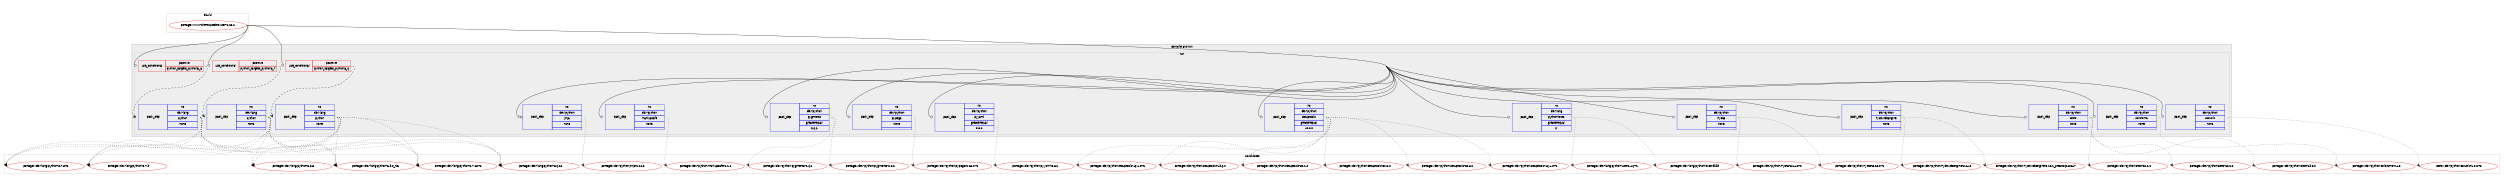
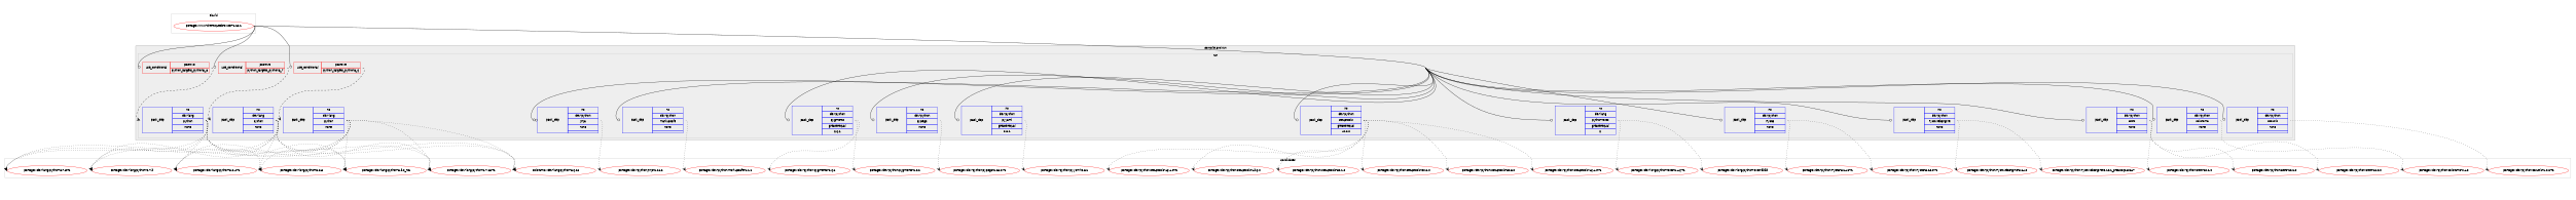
  digraph {
    compound=true
    concentrate=true
    fontname=Helvetica
    fontsize=10
    newrank=true
    rankdir=TB
    ranksep=1.5
    node [color=red fontname=Helvetica fontsize=10]
    edge [arrowhead=vee headport=w style=dotted tailport=e weight=100]
    n1 [label="portage://www-client/qutebrowser-1.13.1" width=4]
    n2 [color=blue label=<<TABLE BORDER="0" CELLBORDER="1" CELLSPACING="0" CELLPADDING="4" WIDTH="220"><TR><TD ROWSPAN="6" CELLPADDING="30">pack_dep</TD></TR><TR><TD WIDTH="110">no</TD></TR><TR><TD>dev-lang</TD></TR><TR><TD>python</TD></TR><TR><TD>none</TD></TR><TR><TD></TD></TR></TABLE>> shape=none]
    n3 [label=<<TABLE BORDER="0" CELLBORDER="1" CELLSPACING="0" CELLPADDING="4"><TR><TD ROWSPAN="3" CELLPADDING="10">use_conditional</TD></TR><TR><TD>positive</TD></TR><TR><TD>python_targets_python3_6</TD></TR></TABLE>> shape=none]
    n4 [color=blue label=<<TABLE BORDER="0" CELLBORDER="1" CELLSPACING="0" CELLPADDING="4" WIDTH="220"><TR><TD ROWSPAN="6" CELLPADDING="30">pack_dep</TD></TR><TR><TD WIDTH="110">no</TD></TR><TR><TD>dev-lang</TD></TR><TR><TD>python</TD></TR><TR><TD>none</TD></TR><TR><TD></TD></TR></TABLE>> shape=none]
    n5 [label=<<TABLE BORDER="0" CELLBORDER="1" CELLSPACING="0" CELLPADDING="4"><TR><TD ROWSPAN="3" CELLPADDING="10">use_conditional</TD></TR><TR><TD>positive</TD></TR><TR><TD>python_targets_python3_7</TD></TR></TABLE>> shape=none]
    n6 [color=blue label=<<TABLE BORDER="0" CELLBORDER="1" CELLSPACING="0" CELLPADDING="4" WIDTH="220"><TR><TD ROWSPAN="6" CELLPADDING="30">pack_dep</TD></TR><TR><TD WIDTH="110">no</TD></TR><TR><TD>dev-lang</TD></TR><TR><TD>python</TD></TR><TR><TD>none</TD></TR><TR><TD></TD></TR></TABLE>> shape=none]
    n7 [label=<<TABLE BORDER="0" CELLBORDER="1" CELLSPACING="0" CELLPADDING="4"><TR><TD ROWSPAN="3" CELLPADDING="10">use_conditional</TD></TR><TR><TD>positive</TD></TR><TR><TD>python_targets_python3_8</TD></TR></TABLE>> shape=none]
    n8 [color=blue label=<<TABLE BORDER="0" CELLBORDER="1" CELLSPACING="0" CELLPADDING="4" WIDTH="220"><TR><TD ROWSPAN="6" CELLPADDING="30">pack_dep</TD></TR><TR><TD WIDTH="110">no</TD></TR><TR><TD>dev-lang</TD></TR><TR><TD>python-exec</TD></TR><TR><TD>greaterequal</TD></TR><TR><TD>2</TD></TR></TABLE>> shape=none]
    n9 [color=blue label=<<TABLE BORDER="0" CELLBORDER="1" CELLSPACING="0" CELLPADDING="4" WIDTH="220"><TR><TD ROWSPAN="6" CELLPADDING="30">pack_dep</TD></TR><TR><TD WIDTH="110">no</TD></TR><TR><TD>dev-python</TD></TR><TR><TD>PyQt5</TD></TR><TR><TD>none</TD></TR><TR><TD></TD></TR></TABLE>> shape=none]
    n10 [color=blue label=<<TABLE BORDER="0" CELLBORDER="1" CELLSPACING="0" CELLPADDING="4" WIDTH="220"><TR><TD ROWSPAN="6" CELLPADDING="30">pack_dep</TD></TR><TR><TD WIDTH="110">no</TD></TR><TR><TD>dev-python</TD></TR><TR><TD>PyQtWebEngine</TD></TR><TR><TD>none</TD></TR><TR><TD></TD></TR></TABLE>> shape=none]
    n11 [color=blue label=<<TABLE BORDER="0" CELLBORDER="1" CELLSPACING="0" CELLPADDING="4" WIDTH="220"><TR><TD ROWSPAN="6" CELLPADDING="30">pack_dep</TD></TR><TR><TD WIDTH="110">no</TD></TR><TR><TD>dev-python</TD></TR><TR><TD>attrs</TD></TR><TR><TD>none</TD></TR><TR><TD></TD></TR></TABLE>> shape=none]
    n12 [color=blue label=<<TABLE BORDER="0" CELLBORDER="1" CELLSPACING="0" CELLPADDING="4" WIDTH="220"><TR><TD ROWSPAN="6" CELLPADDING="30">pack_dep</TD></TR><TR><TD WIDTH="110">no</TD></TR><TR><TD>dev-python</TD></TR><TR><TD>colorama</TD></TR><TR><TD>none</TD></TR><TR><TD></TD></TR></TABLE>> shape=none]
    n13 [color=blue label=<<TABLE BORDER="0" CELLBORDER="1" CELLSPACING="0" CELLPADDING="4" WIDTH="220"><TR><TD ROWSPAN="6" CELLPADDING="30">pack_dep</TD></TR><TR><TD WIDTH="110">no</TD></TR><TR><TD>dev-python</TD></TR><TR><TD>cssutils</TD></TR><TR><TD>none</TD></TR><TR><TD></TD></TR></TABLE>> shape=none]
    n14 [color=blue label=<<TABLE BORDER="0" CELLBORDER="1" CELLSPACING="0" CELLPADDING="4" WIDTH="220"><TR><TD ROWSPAN="6" CELLPADDING="30">pack_dep</TD></TR><TR><TD WIDTH="110">no</TD></TR><TR><TD>dev-python</TD></TR><TR><TD>jinja</TD></TR><TR><TD>none</TD></TR><TR><TD></TD></TR></TABLE>> shape=none]
    n15 [color=blue label=<<TABLE BORDER="0" CELLBORDER="1" CELLSPACING="0" CELLPADDING="4" WIDTH="220"><TR><TD ROWSPAN="6" CELLPADDING="30">pack_dep</TD></TR><TR><TD WIDTH="110">no</TD></TR><TR><TD>dev-python</TD></TR><TR><TD>markupsafe</TD></TR><TR><TD>none</TD></TR><TR><TD></TD></TR></TABLE>> shape=none]
    n16 [color=blue label=<<TABLE BORDER="0" CELLBORDER="1" CELLSPACING="0" CELLPADDING="4" WIDTH="220"><TR><TD ROWSPAN="6" CELLPADDING="30">pack_dep</TD></TR><TR><TD WIDTH="110">no</TD></TR><TR><TD>dev-python</TD></TR><TR><TD>pygments</TD></TR><TR><TD>greaterequal</TD></TR><TR><TD>2.6.1</TD></TR></TABLE>> shape=none]
    n17 [color=blue label=<<TABLE BORDER="0" CELLBORDER="1" CELLSPACING="0" CELLPADDING="4" WIDTH="220"><TR><TD ROWSPAN="6" CELLPADDING="30">pack_dep</TD></TR><TR><TD WIDTH="110">no</TD></TR><TR><TD>dev-python</TD></TR><TR><TD>pypeg2</TD></TR><TR><TD>none</TD></TR><TR><TD></TD></TR></TABLE>> shape=none]
    n18 [color=blue label=<<TABLE BORDER="0" CELLBORDER="1" CELLSPACING="0" CELLPADDING="4" WIDTH="220"><TR><TD ROWSPAN="6" CELLPADDING="30">pack_dep</TD></TR><TR><TD WIDTH="110">no</TD></TR><TR><TD>dev-python</TD></TR><TR><TD>pyyaml</TD></TR><TR><TD>greaterequal</TD></TR><TR><TD>5.3.1</TD></TR></TABLE>> shape=none]
    n19 [color=blue label=<<TABLE BORDER="0" CELLBORDER="1" CELLSPACING="0" CELLPADDING="4" WIDTH="220"><TR><TD ROWSPAN="6" CELLPADDING="30">pack_dep</TD></TR><TR><TD WIDTH="110">no</TD></TR><TR><TD>dev-python</TD></TR><TR><TD>setuptools</TD></TR><TR><TD>greaterequal</TD></TR><TR><TD>42.0.2</TD></TR></TABLE>> shape=none]
    n20 [label="portage://dev-lang/python-3.9.0_rc1" width=4]
    n21 [label="portage://dev-lang/python-3.8.5" width=4]
+   n22 [label="portage://dev-lang/python-3.8.4-r1" width=4]
    n23 [label="portage://dev-lang/python-3.7.9" width=4]
    n24 [label="portage://dev-lang/python-3.7.8-r2" width=4]
-   n25 [label="portage://dev-lang/python-3.6.12" width=4]
+   n25 [label="colorama://dev-lang/python-3.6.12" width=4]
    n26 [label="portage://dev-lang/python-2.7.18-r1" width=4]
    n27 [label="portage://dev-lang/python-exec-9999" width=4]
-   n28 [label="portage://dev-lang/python-use-2.4.6-r1" width=4]
+   n28 [label="portage://dev-lang/python-exec-2.4.6-r1" width=4]
    n29 [label="portage://dev-python/PyQt5-5.15.0-r1" width=4]
    n30 [label="portage://dev-python/PyQt5-5.14.2-r1" width=4]
    n31 [label="portage://dev-python/PyQtWebEngine-5.15.1_pre2006110847" width=4]
    n32 [label="portage://dev-python/PyQtWebEngine-5.14.0" width=4]
    n33 [label="portage://dev-python/attrs-20.2.0" width=4]
    n34 [label="portage://dev-python/attrs-20.1.0" width=4]
-   n35 [label="portage://dev-python/attrs-19.3.0" width=4]
+   n35 [label="portage://dev-python/attrs-18.3.0" width=4]
    n36 [label="portage://dev-python/colorama-0.4.3" width=4]
-   n37 [label="attrs://dev-python/cssutils-1.0.2-r2" width=4]
+   n37 [label="portage://dev-python/cssutils-1.0.2-r2" width=4]
    n38 [label="portage://dev-python/jinja-2.11.2" width=4]
    n39 [label="portage://dev-python/markupsafe-1.1.1" width=4]
    n40 [label="portage://dev-python/pygments-2.6.1" width=4]
    n41 [label="portage://dev-python/pygments-2.5.2" width=4]
    n42 [label="portage://dev-python/pypeg2-2.15.1-r1" width=4]
    n43 [label="portage://dev-python/pyyaml-5.3.1" width=4]
    n44 [label="portage://dev-python/setuptools-50.3.0" width=4]
    n45 [label="portage://dev-python/setuptools-50.2.0" width=4]
    n46 [label="portage://dev-python/setuptools-50.1.0" width=4]
    n47 [label="portage://dev-python/setuptools-49.6.0" width=4]
    n48 [label="portage://dev-python/setuptools-46.4.0-r2" width=4]
    n49 [label="portage://dev-python/setuptools-46.4.0-r1" width=4]
    subgraph cluster_1 {
      color=gray
      label=<<i>ebuild</i>>
      n1
    }
    subgraph cluster_2 {
      color=gray
      label=<<i>dependencies</i>>
      subgraph cluster_3 {
        color=gray
        fillcolor="#eeeeee"
        label=<<i>compile</i>>
        style=filled
      }
      subgraph cluster_4 {
        color=gray
        fillcolor="#eeeeee"
        label=<<i>compile and run</i>>
        style=filled
      }
      subgraph cluster_5 {
        color=gray
        fillcolor="#eeeeee"
        label=<<i>run</i>>
        style=filled
        subgraph sub_6 {
          color=gray
          fillcolor="#eeeeee"
          label=<<i>run</i>>
          style=filled
          n3
          subgraph sub_7 {
            color=gray
            fillcolor="#eeeeee"
            label=<<i>run</i>>
            style=filled
            n2
          }
        }
        subgraph sub_8 {
          color=gray
          fillcolor="#eeeeee"
          label=<<i>run</i>>
          style=filled
          n5
          subgraph sub_9 {
            color=gray
            fillcolor="#eeeeee"
            label=<<i>run</i>>
            style=filled
            n4
          }
        }
        subgraph sub_10 {
          color=gray
          fillcolor="#eeeeee"
          label=<<i>run</i>>
          style=filled
          n7
          subgraph sub_11 {
            color=gray
            fillcolor="#eeeeee"
            label=<<i>run</i>>
            style=filled
            n6
          }
        }
        subgraph sub_12 {
          color=gray
          fillcolor="#eeeeee"
          label=<<i>run</i>>
          style=filled
          n8
        }
        subgraph sub_13 {
          color=gray
          fillcolor="#eeeeee"
          label=<<i>run</i>>
          style=filled
          n9
        }
        subgraph sub_14 {
          color=gray
          fillcolor="#eeeeee"
          label=<<i>run</i>>
          style=filled
          n10
        }
        subgraph sub_15 {
          color=gray
          fillcolor="#eeeeee"
          label=<<i>run</i>>
          style=filled
          n11
        }
        subgraph sub_16 {
          color=gray
          fillcolor="#eeeeee"
          label=<<i>run</i>>
          style=filled
          n12
        }
        subgraph sub_17 {
          color=gray
          fillcolor="#eeeeee"
          label=<<i>run</i>>
          style=filled
          n13
        }
        subgraph sub_18 {
          color=gray
          fillcolor="#eeeeee"
          label=<<i>run</i>>
          style=filled
          n14
        }
        subgraph sub_19 {
          color=gray
          fillcolor="#eeeeee"
          label=<<i>run</i>>
          style=filled
          n15
        }
        subgraph sub_20 {
          color=gray
          fillcolor="#eeeeee"
          label=<<i>run</i>>
          style=filled
          n16
        }
        subgraph sub_21 {
          color=gray
          fillcolor="#eeeeee"
          label=<<i>run</i>>
          style=filled
          n17
        }
        subgraph sub_22 {
          color=gray
          fillcolor="#eeeeee"
          label=<<i>run</i>>
          style=filled
          n18
        }
        subgraph sub_23 {
          color=gray
          fillcolor="#eeeeee"
          label=<<i>run</i>>
          style=filled
          n19
        }
      }
    }
    subgraph cluster_24 {
      color=gray
      label=<<i>candidates</i>>
      rank=same
      subgraph sub_25 {
        color=black
        label=<<i>candidates</i>>
        nodesep=1
        rank=same
        n20
        n21
+       n22
        n23
        n24
        n25
        n26
      }
      subgraph sub_26 {
        color=black
        label=<<i>candidates</i>>
        nodesep=1
        rank=same
        n20
        n21
+       n22
        n23
        n24
        n25
        n26
      }
      subgraph sub_27 {
        color=black
        label=<<i>candidates</i>>
        nodesep=1
        rank=same
        n20
        n21
+       n22
        n23
        n24
        n25
        n26
      }
      subgraph sub_28 {
        color=black
        label=<<i>candidates</i>>
        nodesep=1
        rank=same
        n27
        n28
      }
      subgraph sub_29 {
        color=black
        label=<<i>candidates</i>>
        nodesep=1
        rank=same
        n29
        n30
      }
      subgraph sub_30 {
        color=black
        label=<<i>candidates</i>>
        nodesep=1
        rank=same
        n31
        n32
      }
      subgraph sub_31 {
        color=black
        label=<<i>candidates</i>>
        nodesep=1
        rank=same
        n33
        n34
        n35
      }
      subgraph sub_32 {
        color=black
        label=<<i>candidates</i>>
        nodesep=1
        rank=same
        n36
      }
      subgraph sub_33 {
        color=black
        label=<<i>candidates</i>>
        nodesep=1
        rank=same
        n37
      }
      subgraph sub_34 {
        color=black
        label=<<i>candidates</i>>
        nodesep=1
        rank=same
        n38
      }
      subgraph sub_35 {
        color=black
        label=<<i>candidates</i>>
        nodesep=1
        rank=same
        n39
      }
      subgraph sub_36 {
        color=black
        label=<<i>candidates</i>>
        nodesep=1
        rank=same
        n40
        n41
      }
      subgraph sub_37 {
        color=black
        label=<<i>candidates</i>>
        nodesep=1
        rank=same
        n42
      }
      subgraph sub_38 {
        color=black
        label=<<i>candidates</i>>
        nodesep=1
        rank=same
        n43
      }
      subgraph sub_39 {
        color=black
        label=<<i>candidates</i>>
        nodesep=1
        rank=same
        n44
        n45
        n46
        n47
        n48
        n49
      }
    }
    n1 -> n3 [arrowhead=odot style=solid weight=20]
    n1 -> n5 [arrowhead=odot style=solid weight=20]
    n1 -> n7 [arrowhead=odot style=solid weight=20]
    n1 -> n8 [arrowhead=odot style=solid weight=20]
    n1 -> n9 [arrowhead=odot style=solid weight=20]
    n1 -> n10 [arrowhead=odot style=solid weight=20]
    n1 -> n11 [arrowhead=odot style=solid weight=20]
    n1 -> n12 [arrowhead=odot style=solid weight=20]
    n1 -> n13 [arrowhead=odot style=solid weight=20]
    n1 -> n14 [arrowhead=odot style=solid weight=20]
    n1 -> n15 [arrowhead=odot style=solid weight=20]
    n1 -> n16 [arrowhead=odot style=solid weight=20]
    n1 -> n17 [arrowhead=odot style=solid weight=20]
    n1 -> n18 [arrowhead=odot style=solid weight=20]
    n1 -> n19 [arrowhead=odot style=solid weight=20]
    n2 -> n20
    n2 -> n21
+   n2 -> n22
    n2 -> n23
    n2 -> n24
    n2 -> n25
    n2 -> n26
    n3 -> n2 [style=dashed weight=20]
    n4 -> n20
    n4 -> n21
+   n4 -> n22
    n4 -> n23
    n4 -> n24
    n4 -> n25
    n4 -> n26
    n5 -> n4 [style=dashed weight=20]
    n6 -> n20
    n6 -> n21
+   n6 -> n22
    n6 -> n23
    n6 -> n24
    n6 -> n25
    n6 -> n26
    n7 -> n6 [style=dashed weight=20]
    n8 -> n27
    n8 -> n28
    n9 -> n29
    n9 -> n30
    n10 -> n31
    n10 -> n32
    n11 -> n33
    n11 -> n34
    n11 -> n35
    n12 -> n36
    n13 -> n37
    n14 -> n38
    n15 -> n39
    n16 -> n40
    n16 -> n41
    n17 -> n42
    n18 -> n43
    n19 -> n44
    n19 -> n45
    n19 -> n46
    n19 -> n47
    n19 -> n48
    n19 -> n49
  }
